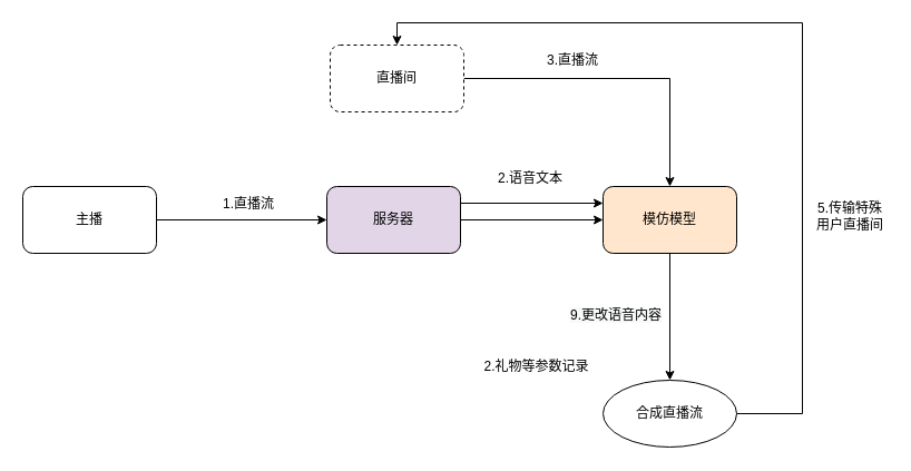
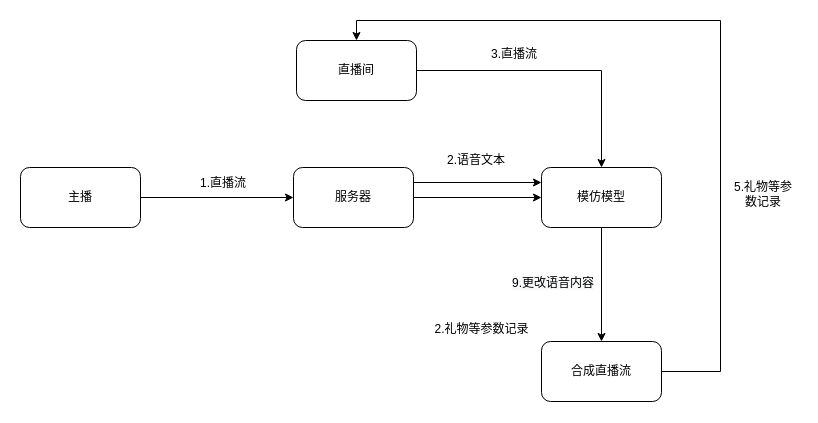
  <mxCell id="0" />
  <mxCell id="1" parent="0" />
  <mxCell id="2" style="edgeStyle=orthogonalEdgeStyle;rounded=0;orthogonalLoop=1;jettySize=auto;html=1;exitX=1;exitY=0.25;exitDx=0;exitDy=0;entryX=0;entryY=0.25;entryDx=0;entryDy=0;" edge="1" parent="1" source="4" target="8"><mxGeometry relative="1" as="geometry" /></mxCell>
  <mxCell id="3" style="edgeStyle=orthogonalEdgeStyle;rounded=0;orthogonalLoop=1;jettySize=auto;html=1;exitX=1;exitY=0.5;exitDx=0;exitDy=0;" edge="1" parent="1" source="4" target="8"><mxGeometry relative="1" as="geometry" /></mxCell>
- <mxCell id="4" value="服务器" style="rounded=1;whiteSpace=wrap;html=1;fillColor=#e1d5e7;" vertex="1" parent="1"><mxGeometry x="293" y="167" width="120" height="60" as="geometry" /></mxCell>
+ <mxCell id="4" value="服务器" style="rounded=1;whiteSpace=wrap;html=1;" vertex="1" parent="1"><mxGeometry x="293" y="167" width="120" height="60" as="geometry" /></mxCell>
  <mxCell id="5" style="edgeStyle=orthogonalEdgeStyle;rounded=0;orthogonalLoop=1;jettySize=auto;html=1;exitX=1;exitY=0.5;exitDx=0;exitDy=0;entryX=0;entryY=0.5;entryDx=0;entryDy=0;" edge="1" parent="1" source="6" target="4"><mxGeometry relative="1" as="geometry" /></mxCell>
  <mxCell id="6" value="主播" style="rounded=1;whiteSpace=wrap;html=1;" vertex="1" parent="1"><mxGeometry x="20" y="167" width="120" height="60" as="geometry" /></mxCell>
  <mxCell id="7" style="edgeStyle=orthogonalEdgeStyle;rounded=0;orthogonalLoop=1;jettySize=auto;html=1;exitX=0.5;exitY=1;exitDx=0;exitDy=0;" edge="1" parent="1" source="8" target="16"><mxGeometry relative="1" as="geometry" /></mxCell>
- <mxCell id="8" value="模仿模型" style="rounded=1;whiteSpace=wrap;html=1;fillColor=#ffe6cc;" vertex="1" parent="1"><mxGeometry x="541" y="167" width="120" height="60" as="geometry" /></mxCell>
+ <mxCell id="8" value="模仿模型" style="rounded=1;whiteSpace=wrap;html=1;" vertex="1" parent="1"><mxGeometry x="541" y="167" width="120" height="60" as="geometry" /></mxCell>
  <mxCell id="9" value="2.语音文本" style="text;html=1;strokeColor=none;fillColor=none;align=center;verticalAlign=middle;whiteSpace=wrap;rounded=0;" vertex="1" parent="1"><mxGeometry x="439" y="150" width="74" height="20" as="geometry" /></mxCell>
  <mxCell id="10" style="edgeStyle=orthogonalEdgeStyle;rounded=0;orthogonalLoop=1;jettySize=auto;html=1;exitX=1;exitY=0.5;exitDx=0;exitDy=0;entryX=0.5;entryY=0;entryDx=0;entryDy=0;" edge="1" parent="1" source="11" target="8"><mxGeometry relative="1" as="geometry" /></mxCell>
- <mxCell id="11" value="直播间" style="rounded=1;whiteSpace=wrap;html=1;dashed=1;" vertex="1" parent="1"><mxGeometry x="296" y="40" width="120" height="60" as="geometry" /></mxCell>
+ <mxCell id="11" value="直播间" style="rounded=1;whiteSpace=wrap;html=1;" vertex="1" parent="1"><mxGeometry x="296" y="40" width="120" height="60" as="geometry" /></mxCell>
  <mxCell id="12" value="3.直播流" style="text;html=1;strokeColor=none;fillColor=none;align=center;verticalAlign=middle;whiteSpace=wrap;rounded=0;" vertex="1" parent="1"><mxGeometry x="457" y="44" width="114" height="20" as="geometry" /></mxCell>
  <mxCell id="13" value="2.礼物等参数记录" style="text;html=1;strokeColor=none;fillColor=none;align=center;verticalAlign=middle;whiteSpace=wrap;rounded=0;" vertex="1" parent="1"><mxGeometry x="430" y="319" width="103" height="20" as="geometry" /></mxCell>
  <mxCell id="14" value="1.直播流" style="text;html=1;strokeColor=none;fillColor=none;align=center;verticalAlign=middle;whiteSpace=wrap;rounded=0;" vertex="1" parent="1"><mxGeometry x="189" y="173" width="68" height="20" as="geometry" /></mxCell>
  <mxCell id="15" style="edgeStyle=orthogonalEdgeStyle;rounded=0;orthogonalLoop=1;jettySize=auto;html=1;exitX=1;exitY=0.5;exitDx=0;exitDy=0;entryX=0.5;entryY=0;entryDx=0;entryDy=0;" edge="1" parent="1" source="16" target="11"><mxGeometry relative="1" as="geometry"><Array as="points"><mxPoint x="720" y="371" /><mxPoint x="720" y="20" /><mxPoint x="356" y="20" /></Array></mxGeometry></mxCell>
- <mxCell id="16" value="合成直播流" style="ellipse;whiteSpace=wrap;html=1;" vertex="1" parent="1"><mxGeometry x="541" y="341" width="120" height="60" as="geometry" /></mxCell>
- <mxCell id="17" value="5.传输特殊用户直播间" style="text;html=1;strokeColor=none;fillColor=none;align=center;verticalAlign=middle;whiteSpace=wrap;rounded=0;" vertex="1" parent="1"><mxGeometry x="730" y="184" width="66" height="20" as="geometry" /></mxCell>
+ <mxCell id="16" value="合成直播流" style="rounded=1;whiteSpace=wrap;html=1;" vertex="1" parent="1"><mxGeometry x="541" y="341" width="120" height="60" as="geometry" /></mxCell>
+ <mxCell id="17" value="5.礼物等参数记录" style="text;html=1;strokeColor=none;fillColor=none;align=center;verticalAlign=middle;whiteSpace=wrap;rounded=0;" vertex="1" parent="1"><mxGeometry x="730" y="184" width="66" height="20" as="geometry" /></mxCell>
  <mxCell id="18" value="&lt;span style=&quot;color: rgb(0 , 0 , 0) ; font-family: &amp;#34;helvetica&amp;#34; ; font-size: 12px ; font-style: normal ; font-weight: 400 ; letter-spacing: normal ; text-align: center ; text-indent: 0px ; text-transform: none ; word-spacing: 0px ; background-color: rgb(248 , 249 , 250) ; display: inline ; float: none&quot;&gt;9.更改语音内容&lt;/span&gt;" style="text;whiteSpace=wrap;html=1;" vertex="1" parent="1"><mxGeometry x="510" y="269" width="92" height="28" as="geometry" /></mxCell>
